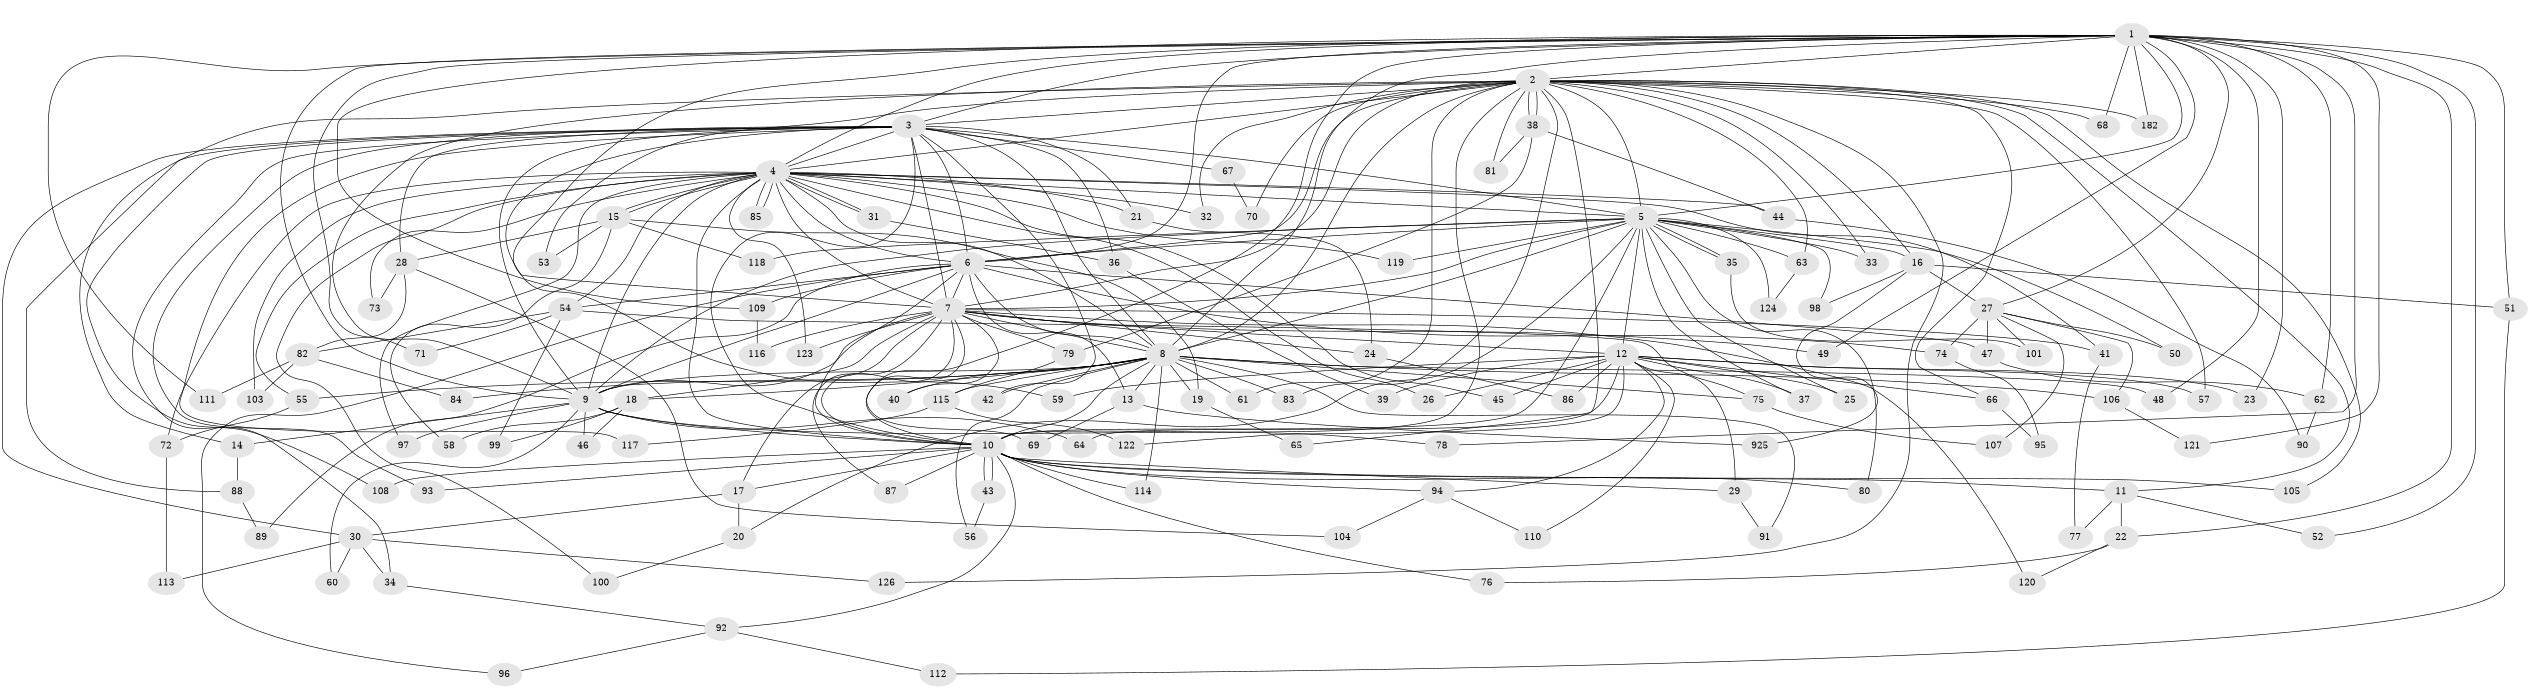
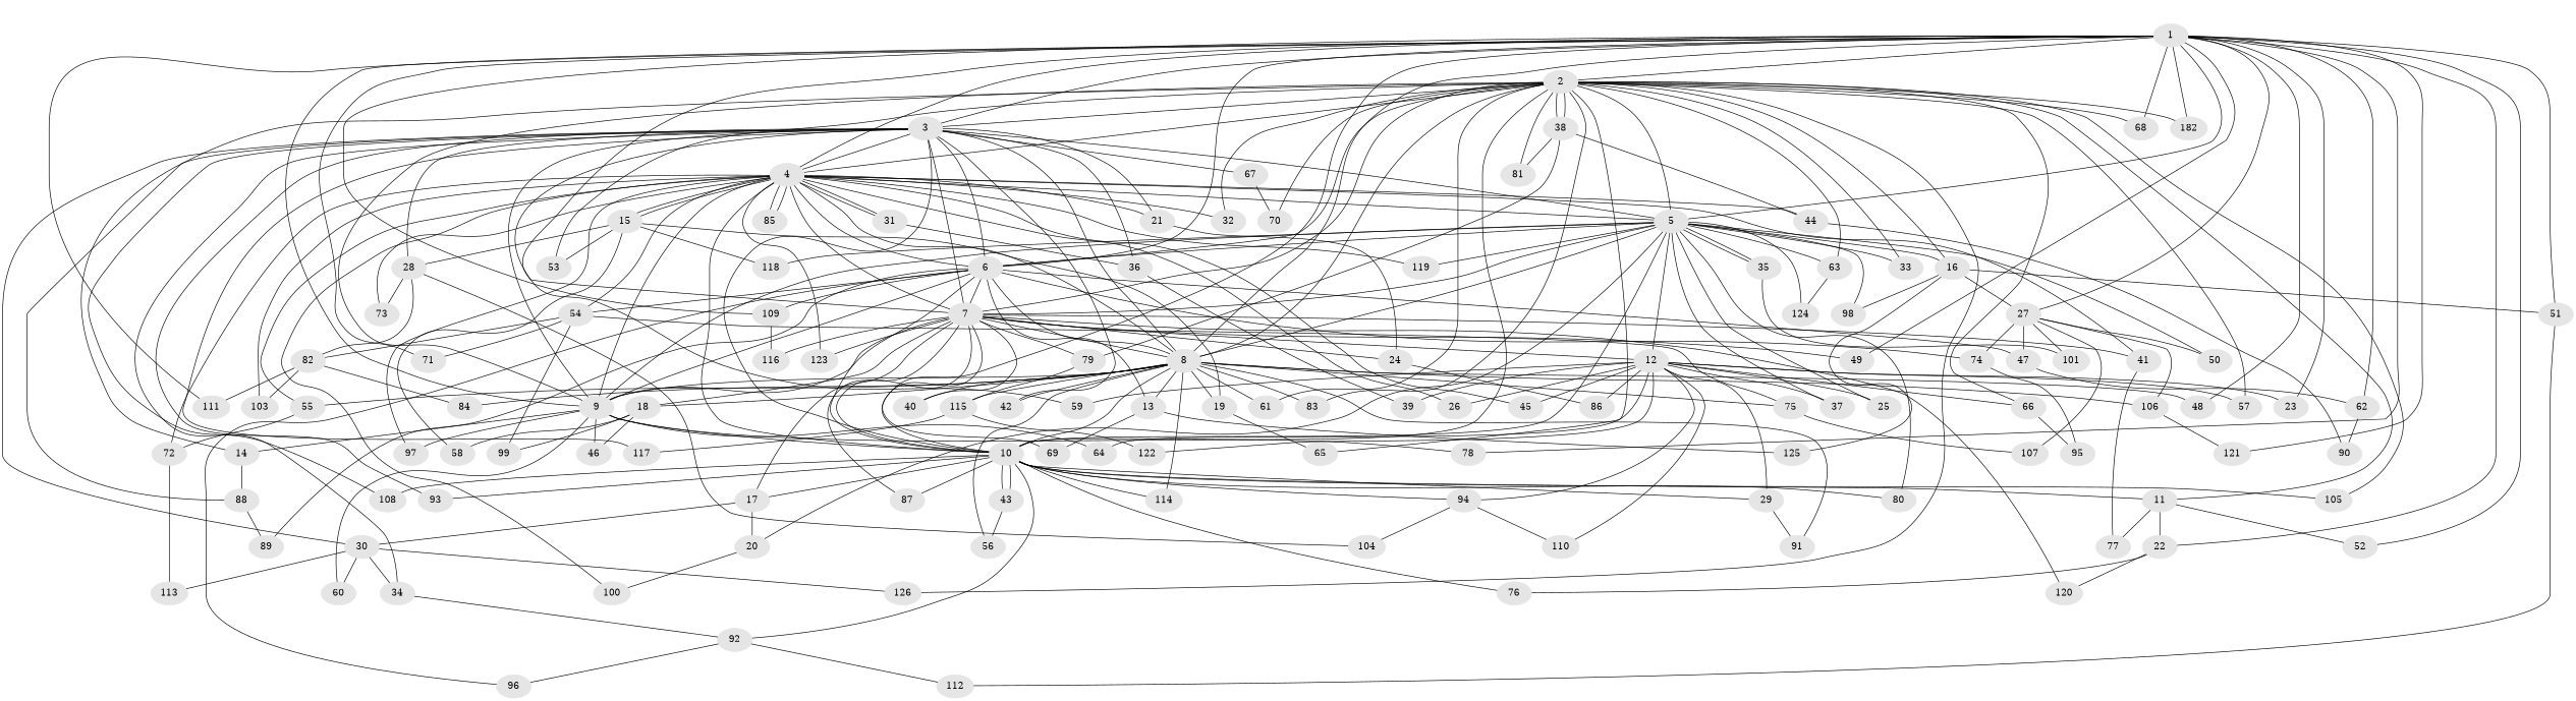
  graph {
    node [color=gray90 style=filled]
    1
    2
    3
    4
    5
    6
    7
    8
    9
    10
    22
    23
    27
    48
    49
    51
    52
    62
    68
    71
    78
    n22 [label=182]
    109
    111
    121
    11
    14
    16
    32
    33
    38
    53
    57
    61
    63
    65
    66
    70
    81
    83
    105
    126
    21
    28
    30
    34
    36
    42
    59
    67
    88
    93
    108
    117
    15
    26
    31
    41
    44
    45
    54
    55
    72
    73
    85
    97
    100
    103
    119
    123
    12
    20
    25
    35
    37
    50
    80
    98
    118
    124
    13
    47
    74
    89
    96
    17
    18
    24
    40
    69
    79
    87
    116
    120
    19
    56
    75
    84
    91
    106
    114
    115
    46
    60
    64
    29
    43
    76
    92
    94
    101
    107
    112
    90
    77
-   125 [label=925]
+   125
    95
    82
    104
    113
    39
    58
    99
    86
    110
    122
    1 -- 2
    1 -- 3
    1 -- 4
    1 -- 5
    1 -- 6
    1 -- 7
    1 -- 8
    1 -- 9
    1 -- 10
    1 -- 22
    1 -- 23
    1 -- 27
    1 -- 48
    1 -- 49
    1 -- 51
    1 -- 52
    1 -- 62
    1 -- 68
    1 -- 71
    1 -- 78
    1 -- n22
    1 -- 109
    1 -- 111
    1 -- 121
    2 -- 3
    2 -- 4
    2 -- 5
    2 -- 6
    2 -- 7
    2 -- 8
    2 -- 9
    2 -- 10
    2 -- 68
    2 -- n22
    2 -- 11
    2 -- 14
    2 -- 16
    2 -- 32
    2 -- 33
    2 -- 38
    2 -- 38
    2 -- 53
    2 -- 57
    2 -- 61
    2 -- 63
    2 -- 65
    2 -- 66
    2 -- 70
    2 -- 81
    2 -- 83
    2 -- 105
    2 -- 126
    3 -- 4
    3 -- 5
    3 -- 6
    3 -- 7
    3 -- 8
    3 -- 9
    3 -- 10
    3 -- 21
    3 -- 28
    3 -- 30
    3 -- 34
    3 -- 36
    3 -- 42
    3 -- 59
    3 -- 67
    3 -- 88
    3 -- 93
    3 -- 108
    3 -- 117
    4 -- 5
    4 -- 6
    4 -- 7
    4 -- 8
    4 -- 9
    4 -- 10
    4 -- 32
    4 -- 21
    4 -- 15
    4 -- 15
    4 -- 26
    4 -- 31
    4 -- 31
    4 -- 41
    4 -- 44
    4 -- 45
    4 -- 54
    4 -- 55
    4 -- 72
    4 -- 73
    4 -- 85
    4 -- 85
    4 -- 97
    4 -- 100
    4 -- 103
    4 -- 119
    4 -- 123
    5 -- 6
    5 -- 7
    5 -- 8
    5 -- 9
    5 -- 10
    5 -- 16
    5 -- 33
    5 -- 63
    5 -- 119
    5 -- 12
    5 -- 20
    5 -- 25
    5 -- 35
    5 -- 35
    5 -- 37
    5 -- 50
    5 -- 80
    5 -- 98
    5 -- 118
    5 -- 124
    6 -- 7
    6 -- 8
    6 -- 9
    6 -- 10
    6 -- 109
    6 -- 54
    6 -- 13
    6 -- 47
    6 -- 74
    6 -- 89
    6 -- 96
    7 -- 8
    7 -- 9
    7 -- 10
    7 -- 49
    7 -- 41
    7 -- 123
    7 -- 12
    7 -- 17
    7 -- 18
    7 -- 24
    7 -- 40
    7 -- 69
    7 -- 79
    7 -- 87
    7 -- 116
    7 -- 120
    8 -- 9
    8 -- 10
    8 -- 48
    8 -- 61
    8 -- 83
    8 -- 42
    8 -- 55
    8 -- 13
    8 -- 18
    8 -- 40
    8 -- 19
    8 -- 56
    8 -- 75
    8 -- 84
    8 -- 91
    8 -- 106
    8 -- 114
    8 -- 115
    9 -- 10
    9 -- 78
    9 -- 14
    9 -- 97
    9 -- 46
    9 -- 60
    9 -- 64
    10 -- 11
    10 -- 105
    10 -- 93
    10 -- 108
    10 -- 80
    10 -- 17
    10 -- 87
    10 -- 114
    10 -- 29
    10 -- 43
    10 -- 43
    10 -- 76
    10 -- 92
    10 -- 94
    22 -- 120
    22 -- 76
    27 -- 50
    27 -- 47
    27 -- 74
    27 -- 106
    27 -- 101
    27 -- 107
    51 -- 112
    62 -- 90
    109 -- 116
    11 -- 22
    11 -- 52
    11 -- 77
    14 -- 88
    16 -- 27
    16 -- 51
    16 -- 98
    16 -- 125
    38 -- 81
    38 -- 44
    38 -- 79
    63 -- 124
    66 -- 95
    21 -- 24
    28 -- 73
    28 -- 82
    28 -- 104
    30 -- 126
    30 -- 34
    30 -- 60
    30 -- 113
    34 -- 92
    36 -- 39
    67 -- 70
    88 -- 89
    15 -- 53
    15 -- 28
    15 -- 118
    15 -- 19
    15 -- 58
    31 -- 36
    41 -- 77
    44 -- 90
    54 -- 71
    54 -- 75
    54 -- 82
    54 -- 99
    55 -- 72
    72 -- 113
    12 -- 23
    12 -- 57
    12 -- 66
    12 -- 59
    12 -- 26
    12 -- 45
    12 -- 25
    12 -- 37
    12 -- 64
    12 -- 29
    12 -- 94
    12 -- 39
    12 -- 86
    12 -- 110
    12 -- 122
    20 -- 100
    35 -- 101
    13 -- 69
    13 -- 125
    47 -- 62
    74 -- 95
    17 -- 30
    17 -- 20
    18 -- 46
    18 -- 58
    18 -- 99
    24 -- 86
    79 -- 115
    19 -- 65
    75 -- 107
    106 -- 121
    115 -- 117
    115 -- 122
    29 -- 91
    43 -- 56
    92 -- 96
    92 -- 112
    94 -- 104
    94 -- 110
    82 -- 111
    82 -- 103
    82 -- 84
  }
